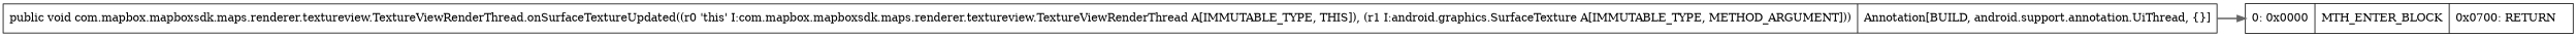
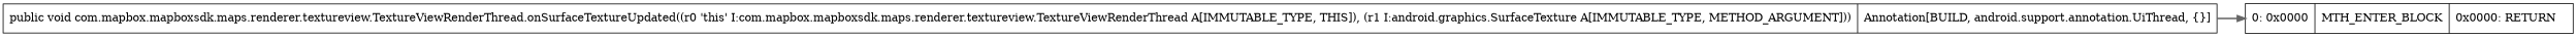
  digraph {
    rankdir=LR
    fontname="DejaVu Serif"
    node [shape=record fontname="DejaVu Serif"]
-   n1 [label="{0\:\ 0x0000|MTH_ENTER_BLOCK\l|0x0700: RETURN   \l}"]
+   n1 [label="{0\:\ 0x0000|MTH_ENTER_BLOCK\l|0x0000: RETURN   \l}"]
    n2 [label="{public void com.mapbox.mapboxsdk.maps.renderer.textureview.TextureViewRenderThread.onSurfaceTextureUpdated((r0 'this' I:com.mapbox.mapboxsdk.maps.renderer.textureview.TextureViewRenderThread A[IMMUTABLE_TYPE, THIS]), (r1 I:android.graphics.SurfaceTexture A[IMMUTABLE_TYPE, METHOD_ARGUMENT]))  | Annotation[BUILD, android.support.annotation.UiThread, \{\}]\l}"]
    n2 -> n1 [color=gray40 style=bold fontname="DejaVu Serif"]
  }
